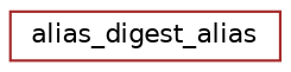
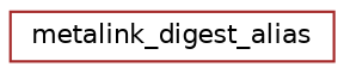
  digraph {
    rankdir=LR
-   n1 [color=brown fillcolor=white fontname=Helvetica fontsize=10 height=0.2 label=alias_digest_alias shape=record style=filled width=0.4]
+   n1 [color=brown fillcolor=white fontname=Helvetica fontsize=10 height=0.2 label=metalink_digest_alias shape=record style=filled width=0.4]
  }
